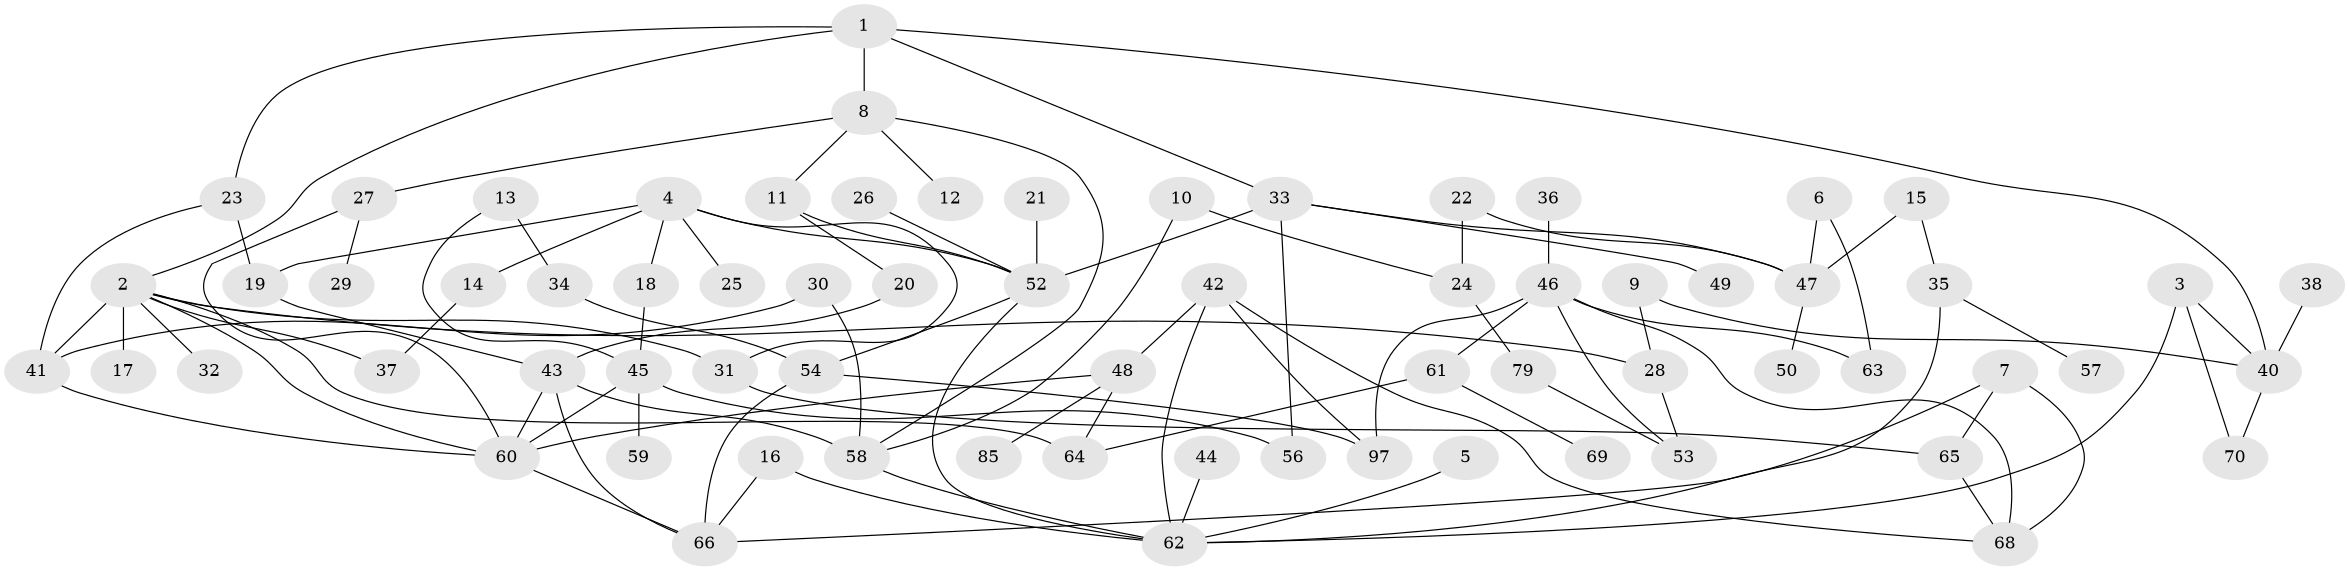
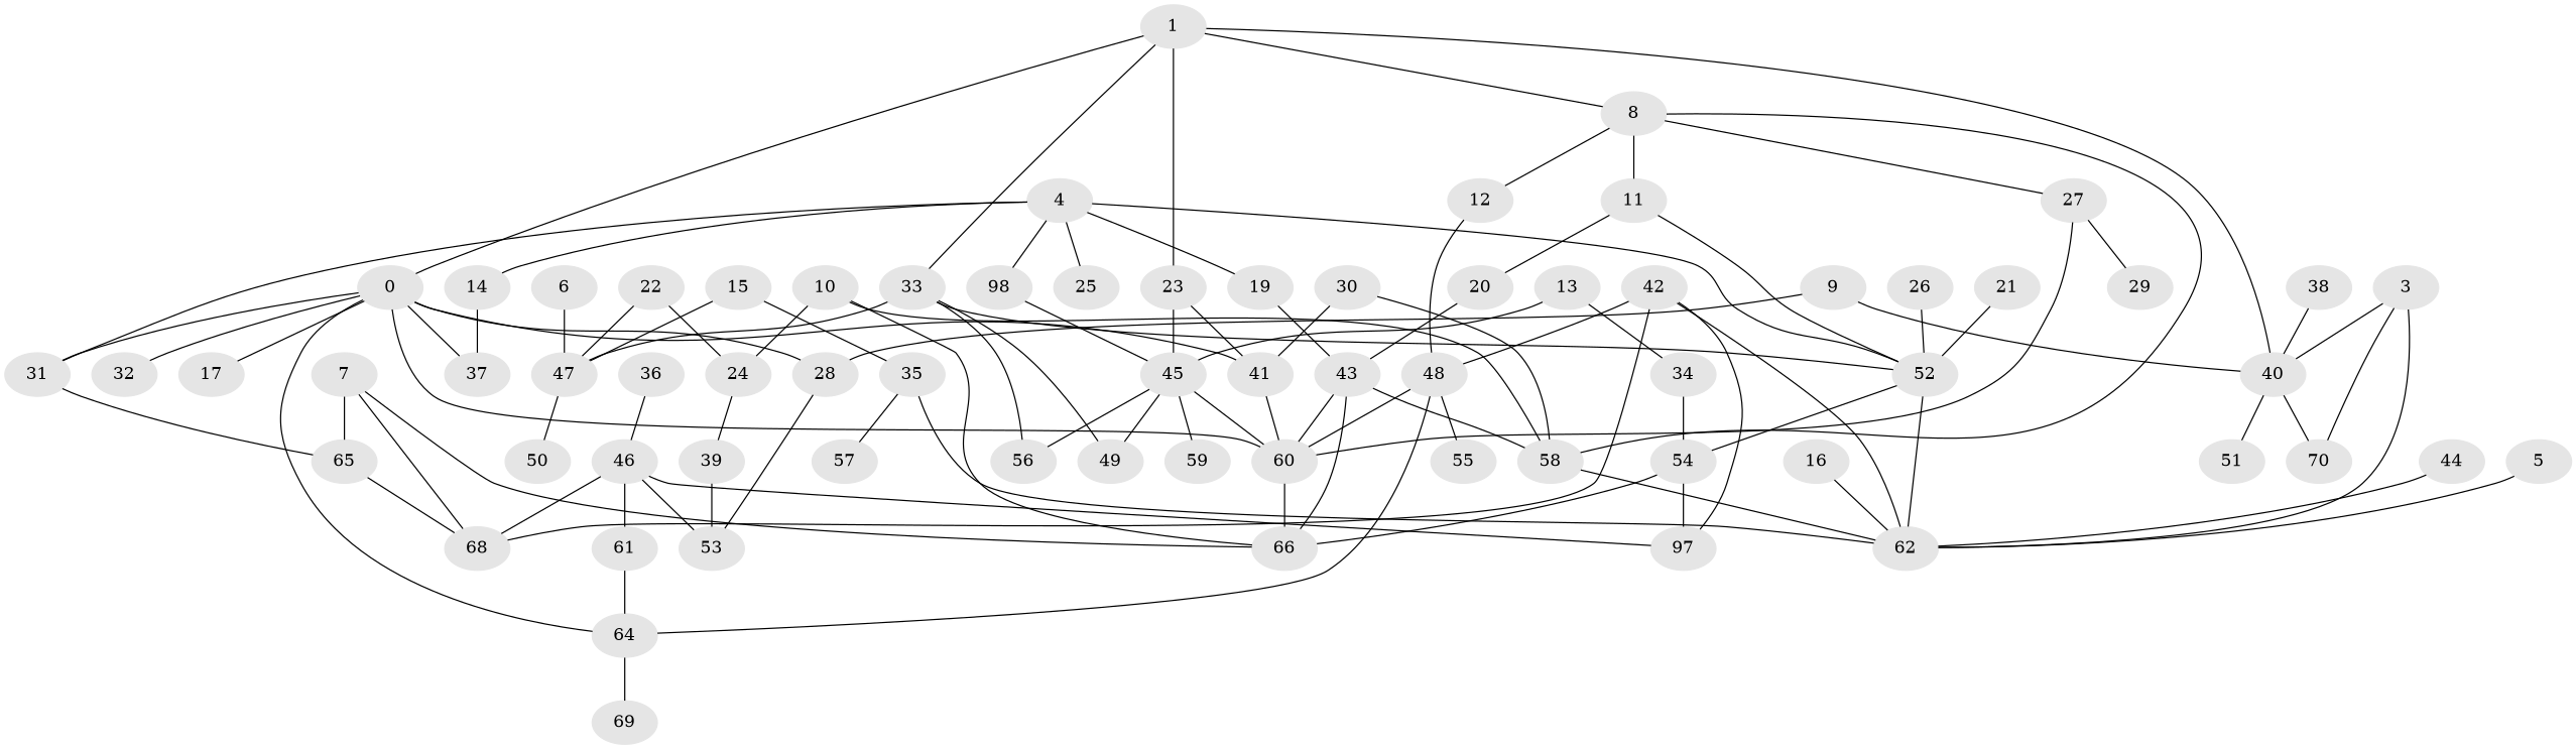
  graph {
    fontname="DejaVu Serif"
    node [color=gray90 fontname="DejaVu Serif" style=filled]
    edge [fontname="DejaVu Serif" weight=1.0]
    1
-   2
+   2 [label=0]
    8
    23
    33
    40
    17
    28
    31
    32
    37
    41
    60
    64
    11
    12
    27
    58
    45
    47
    52
    49
    56
    70
+   51
    53
    65
    66
    69
    3
    62
    50
    4
    14
    19
    25
-   18
+   18 [label=98]
    43
    59
    54
    5
    6
-   63
    7
    68
    20
    48
    29
    9
    10
    24
-   39 [label=79]
-   55 [label=85]
+   39
+   55
    13
    34
    15
    35
    57
    16
    21
    22
    26
    30
    n64 [label=97]
    36
    46
    61
    38
    42
    44
    1 -- 2
    1 -- 8
    1 -- 23
    1 -- 33
    1 -- 40
    2 -- 17
    2 -- 28
    2 -- 31
    2 -- 32
    2 -- 37
    2 -- 41
    2 -- 60
    2 -- 64
    8 -- 11
    8 -- 12
    8 -- 27
    8 -- 58
    23 -- 41
-   23 -- 19
+   23 -- 45
    33 -- 47
    33 -- 52
    33 -- 49
    33 -- 56
    40 -- 70
+   40 -- 51
    28 -- 53
    31 -- 65
    41 -- 60
    60 -- 66
-   61 -- 69
+   64 -- 69
    11 -- 52
    11 -- 20
+   12 -- 48
    27 -- 60
    27 -- 29
    58 -- 62
    45 -- 60
+   45 -- 49
    45 -- 56
    45 -- 59
    47 -- 50
    52 -- 62
    52 -- 54
    65 -- 68
    3 -- 40
    3 -- 70
    3 -- 62
    4 -- 31
    4 -- 52
    4 -- 14
    4 -- 19
    4 -- 25
    4 -- 18
    14 -- 37
    19 -- 43
    18 -- 45
    43 -- 60
    43 -- 58
    43 -- 66
    54 -- 66
    54 -- n64
    5 -- 62
    6 -- 47
-   6 -- 63
    7 -- 65
    7 -- 66
    7 -- 68
    20 -- 43
    48 -- 60
    48 -- 64
    48 -- 55
    9 -- 40
    9 -- 28
    10 -- 58
-   16 -- 66
+   10 -- 66
    10 -- 24
    24 -- 39
    39 -- 53
    13 -- 45
    13 -- 34
    34 -- 54
    15 -- 47
    15 -- 35
    35 -- 62
    35 -- 57
    16 -- 62
    21 -- 52
    22 -- 47
    22 -- 24
    26 -- 52
    30 -- 41
    30 -- 58
    36 -- 46
    46 -- 53
-   46 -- 63
    46 -- 68
    46 -- n64
    46 -- 61
    61 -- 64
    38 -- 40
    42 -- 62
    42 -- 68
    42 -- 48
    42 -- n64
    44 -- 62
  }
